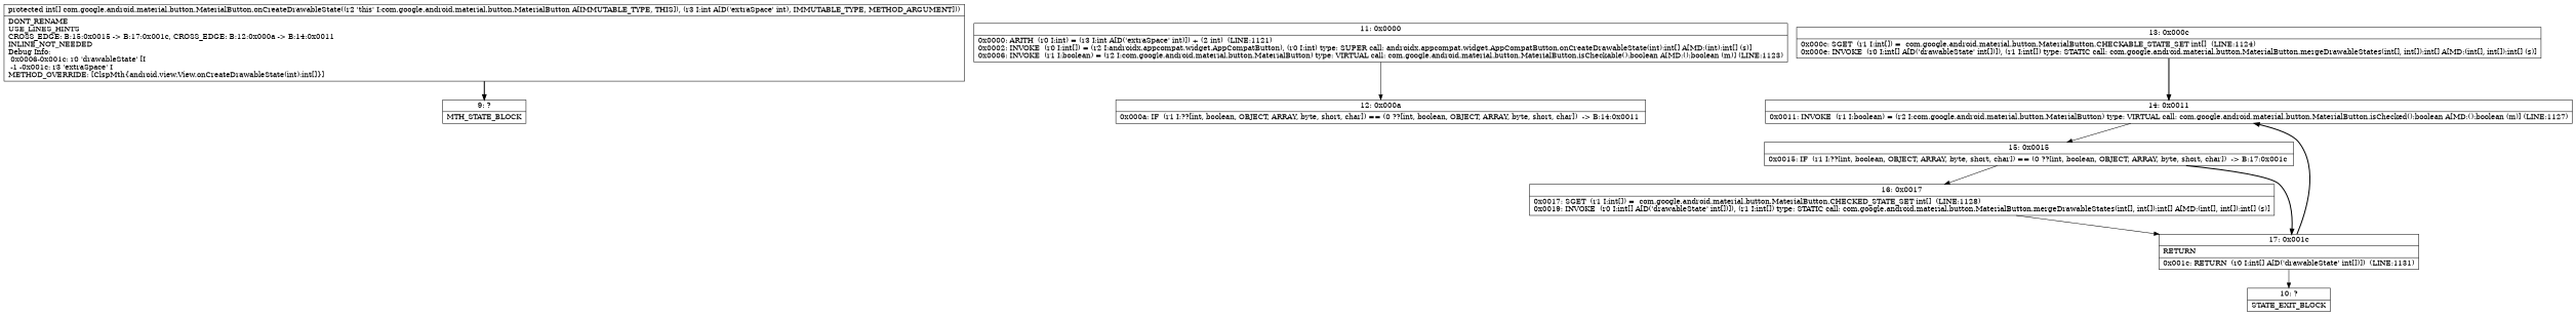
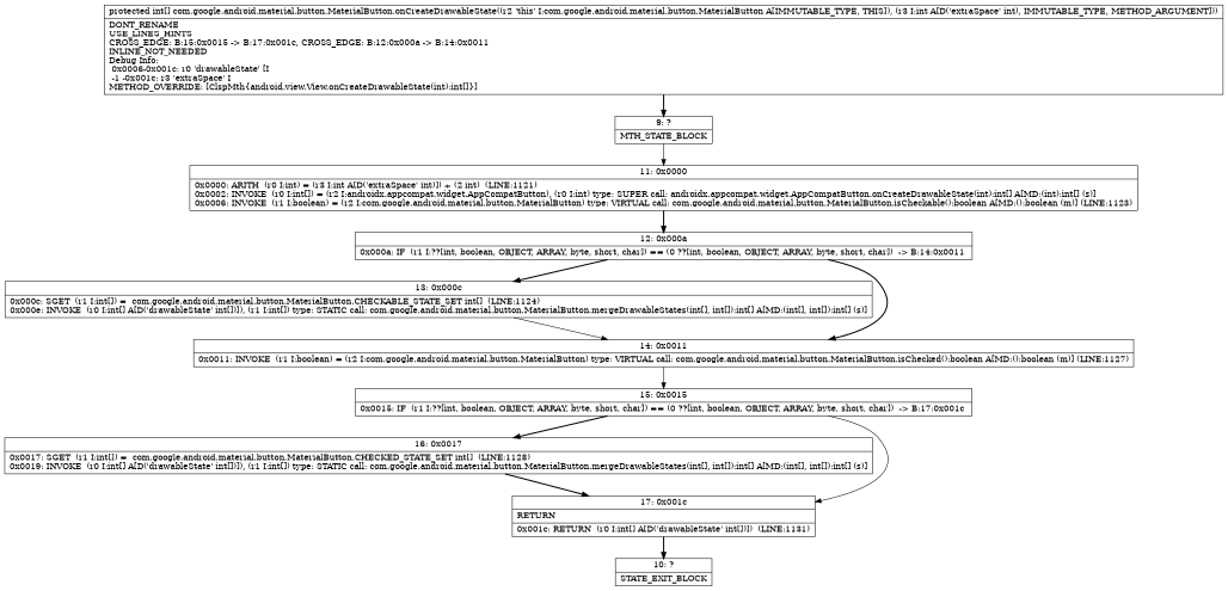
  digraph {
    node [shape=record]
    edge [style=solid]
    n1 [label="{9\:\ ?|MTH_STATE_BLOCK\l}"]
    n2 [label="{11\:\ 0x0000|0x0000: ARITH  (r0 I:int) = (r3 I:int A[D('extraSpace' int)]) + (2 int)  (LINE:1121)\l0x0002: INVOKE  (r0 I:int[]) = (r2 I:androidx.appcompat.widget.AppCompatButton), (r0 I:int) type: SUPER call: androidx.appcompat.widget.AppCompatButton.onCreateDrawableState(int):int[] A[MD:(int):int[] (s)]\l0x0006: INVOKE  (r1 I:boolean) = (r2 I:com.google.android.material.button.MaterialButton) type: VIRTUAL call: com.google.android.material.button.MaterialButton.isCheckable():boolean A[MD:():boolean (m)] (LINE:1123)\l}"]
    n3 [label="{12\:\ 0x000a|0x000a: IF  (r1 I:??[int, boolean, OBJECT, ARRAY, byte, short, char]) == (0 ??[int, boolean, OBJECT, ARRAY, byte, short, char])  \-\> B:14:0x0011 \l}"]
    n4 [label="{13\:\ 0x000c|0x000c: SGET  (r1 I:int[]) =  com.google.android.material.button.MaterialButton.CHECKABLE_STATE_SET int[]  (LINE:1124)\l0x000e: INVOKE  (r0 I:int[] A[D('drawableState' int[])]), (r1 I:int[]) type: STATIC call: com.google.android.material.button.MaterialButton.mergeDrawableStates(int[], int[]):int[] A[MD:(int[], int[]):int[] (s)]\l}"]
    n5 [label="{14\:\ 0x0011|0x0011: INVOKE  (r1 I:boolean) = (r2 I:com.google.android.material.button.MaterialButton) type: VIRTUAL call: com.google.android.material.button.MaterialButton.isChecked():boolean A[MD:():boolean (m)] (LINE:1127)\l}"]
    n6 [label="{15\:\ 0x0015|0x0015: IF  (r1 I:??[int, boolean, OBJECT, ARRAY, byte, short, char]) == (0 ??[int, boolean, OBJECT, ARRAY, byte, short, char])  \-\> B:17:0x001c \l}"]
    n7 [label="{16\:\ 0x0017|0x0017: SGET  (r1 I:int[]) =  com.google.android.material.button.MaterialButton.CHECKED_STATE_SET int[]  (LINE:1128)\l0x0019: INVOKE  (r0 I:int[] A[D('drawableState' int[])]), (r1 I:int[]) type: STATIC call: com.google.android.material.button.MaterialButton.mergeDrawableStates(int[], int[]):int[] A[MD:(int[], int[]):int[] (s)]\l}"]
    n8 [label="{17\:\ 0x001c|RETURN\l|0x001c: RETURN  (r0 I:int[] A[D('drawableState' int[])])  (LINE:1131)\l}"]
    n9 [label="{10\:\ ?|STATE_EXIT_BLOCK\l}"]
    n10 [label="{protected int[] com.google.android.material.button.MaterialButton.onCreateDrawableState((r2 'this' I:com.google.android.material.button.MaterialButton A[IMMUTABLE_TYPE, THIS]), (r3 I:int A[D('extraSpace' int), IMMUTABLE_TYPE, METHOD_ARGUMENT]))  | DONT_RENAME\lUSE_LINES_HINTS\lCROSS_EDGE: B:15:0x0015 \-\> B:17:0x001c, CROSS_EDGE: B:12:0x000a \-\> B:14:0x0011\lINLINE_NOT_NEEDED\lDebug Info:\l  0x0006\-0x001c: r0 'drawableState' [I\l  \-1 \-0x001c: r3 'extraSpace' I\lMETHOD_OVERRIDE: [ClspMth\{android.view.View.onCreateDrawableState(int):int[]\}]\l}"]
-   n2 -> n3
-   n8 -> n5 [style=bold]
-   n4 -> n5 [style=bold]
+   n1 -> n2
+   n2 -> n3 [style=bold]
+   n3 -> n4 [style=bold]
+   n3 -> n5 [style=bold]
+   n4 -> n5
    n5 -> n6
-   n6 -> n7
-   n6 -> n8 [style=bold]
-   n7 -> n8
-   n8 -> n9
+   n6 -> n7 [style=bold]
+   n6 -> n8
+   n7 -> n8 [style=bold]
+   n8 -> n9 [style=bold]
    n10 -> n1 [style=bold]
  }
